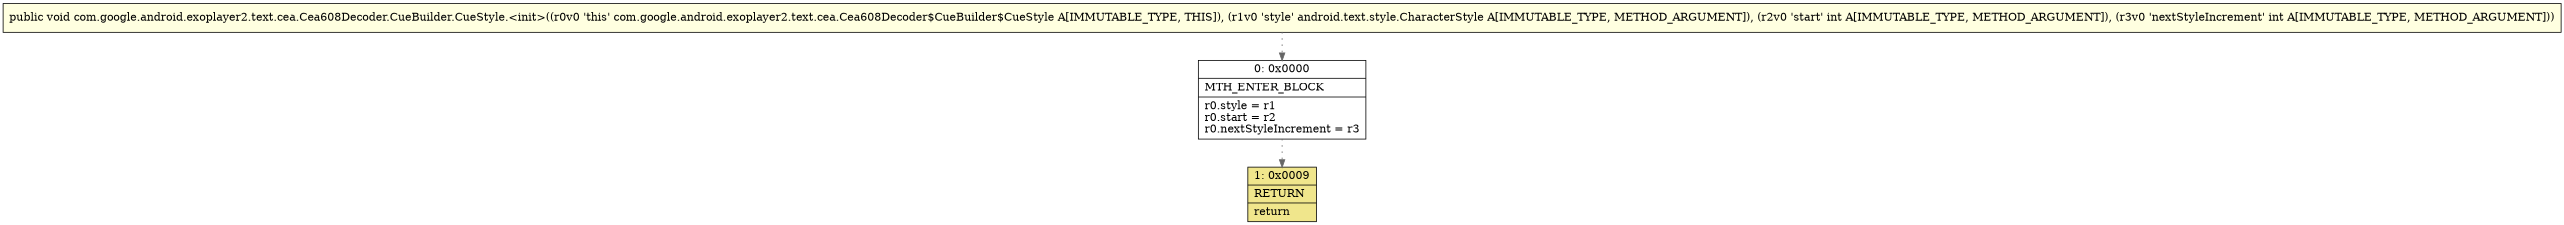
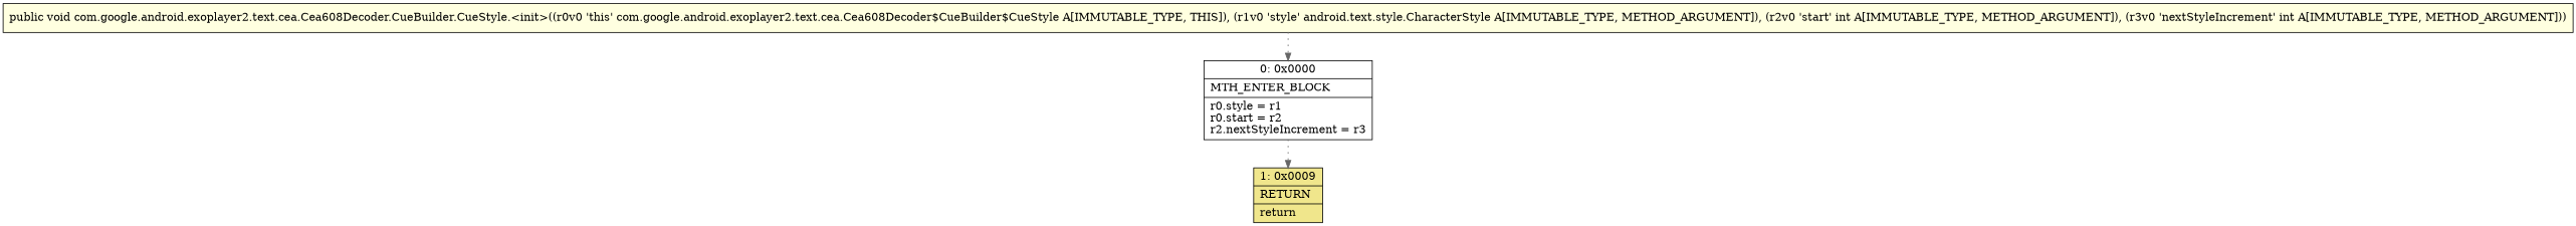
  digraph {
    node [shape=record style=filled]
    edge [color=gray40 style=dotted arrowhead=normal]
-   n1 [label="{0\:\ 0x0000|MTH_ENTER_BLOCK\l|r0.style = r1\lr0.start = r2\lr0.nextStyleIncrement = r3\l}" fillcolor=white]
+   n1 [label="{0\:\ 0x0000|MTH_ENTER_BLOCK\l|r0.style = r1\lr0.start = r2\lr2.nextStyleIncrement = r3\l}" fillcolor=white]
    n2 [label="{1\:\ 0x0009|RETURN\l|return\l}" fillcolor=khaki]
    n3 [label="{public void com.google.android.exoplayer2.text.cea.Cea608Decoder.CueBuilder.CueStyle.\<init\>((r0v0 'this' com.google.android.exoplayer2.text.cea.Cea608Decoder$CueBuilder$CueStyle A[IMMUTABLE_TYPE, THIS]), (r1v0 'style' android.text.style.CharacterStyle A[IMMUTABLE_TYPE, METHOD_ARGUMENT]), (r2v0 'start' int A[IMMUTABLE_TYPE, METHOD_ARGUMENT]), (r3v0 'nextStyleIncrement' int A[IMMUTABLE_TYPE, METHOD_ARGUMENT])) }" fillcolor=lightyellow]
    n1 -> n2
    n3 -> n1
  }
